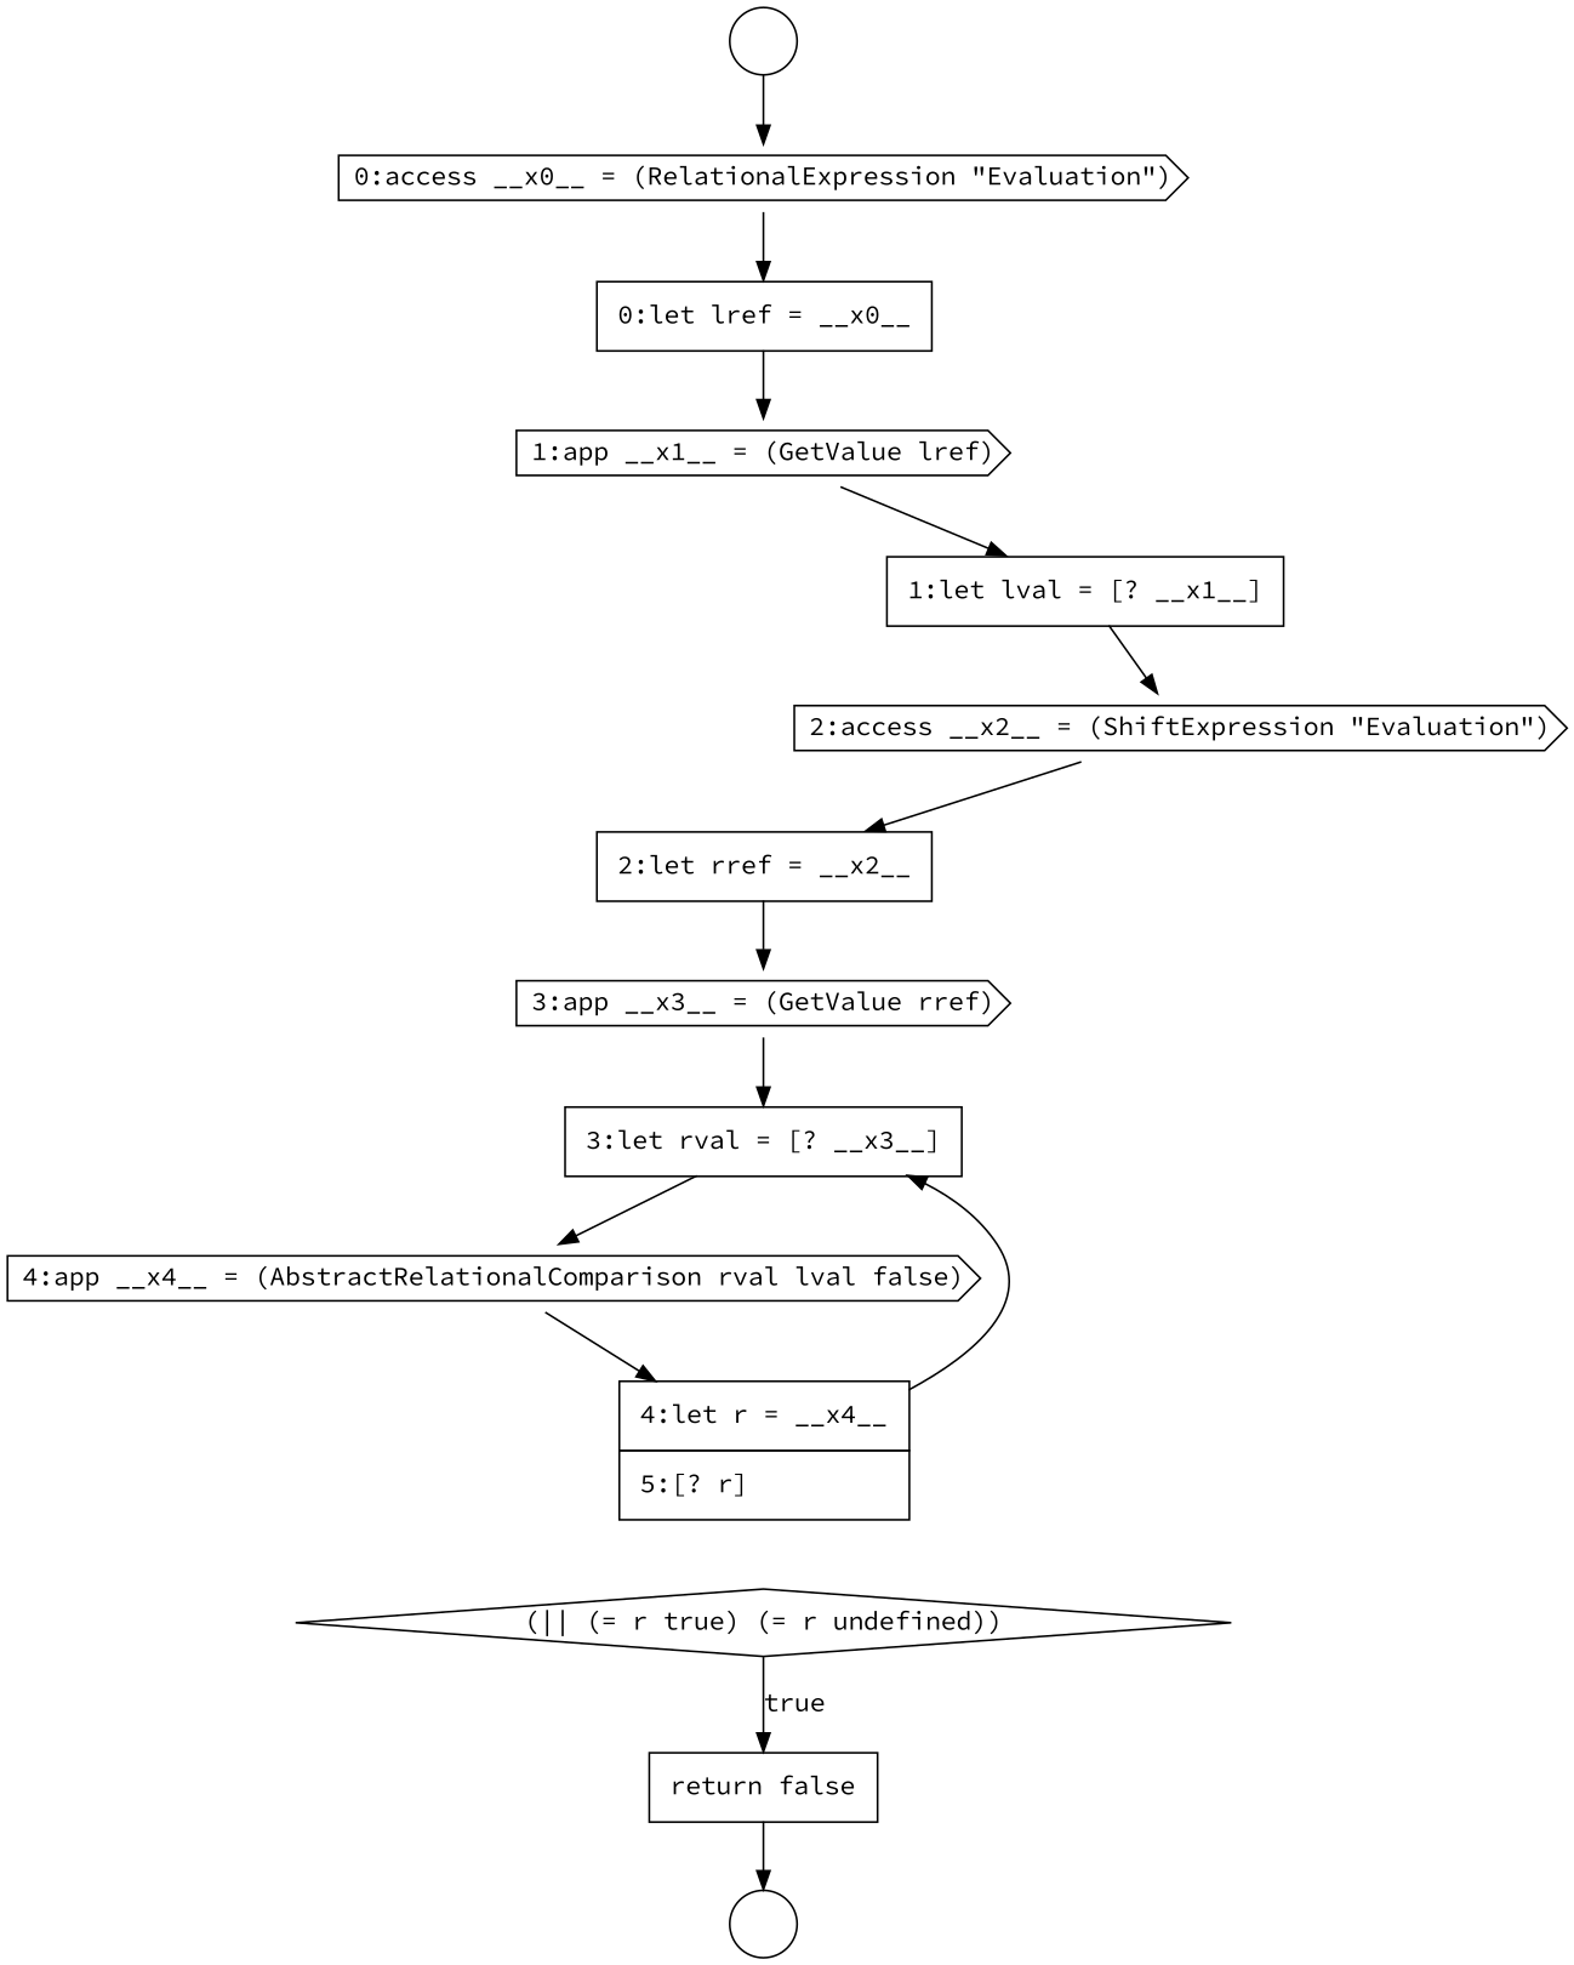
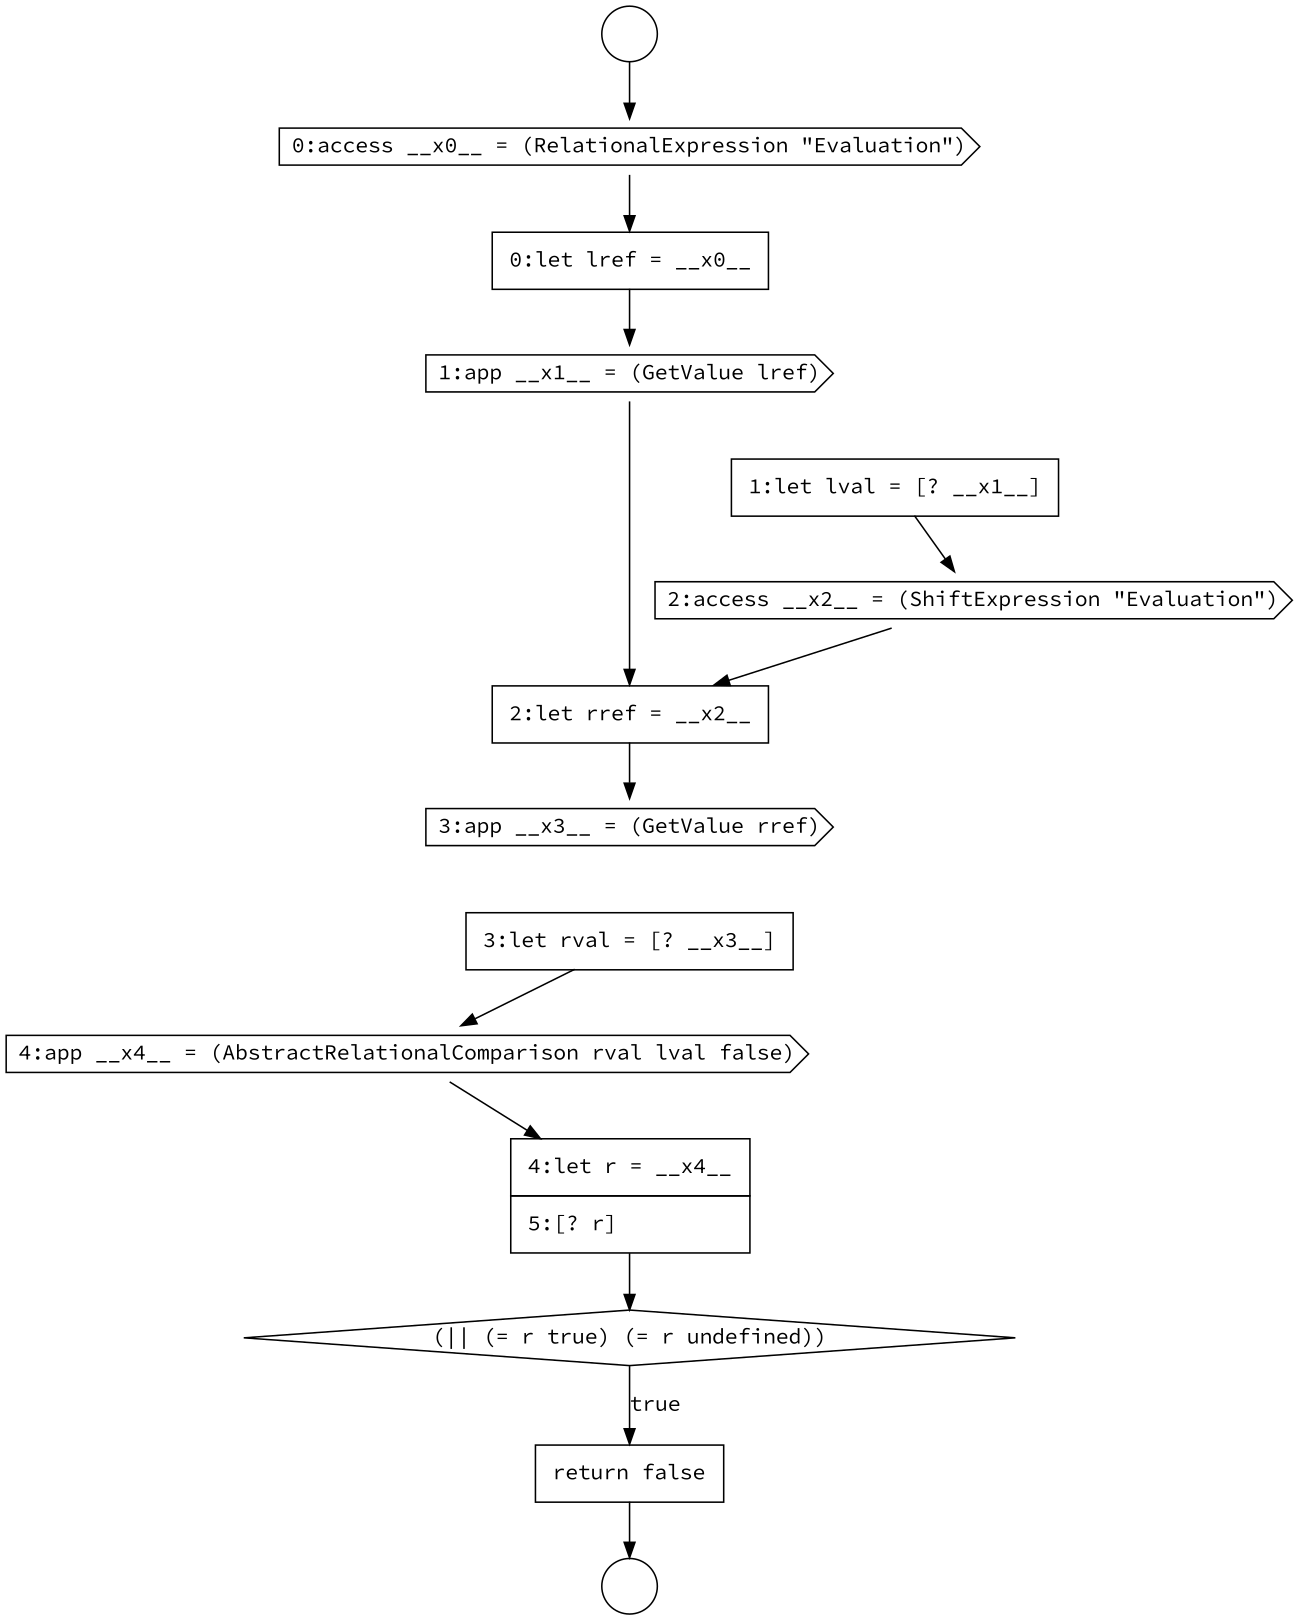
  digraph {
    fontname="Source Code Pro"
    node [color=black fillcolor=white fontname="Source Code Pro" shape=none style=filled]
    edge [color=black fontname="Source Code Pro"]
    n1 [label=<<font color="black">0:access __x0__ = (RelationalExpression &quot;Evaluation&quot;)</font>> shape=cds]
    n2 [label=<<font color="black">     <table border="0" cellborder="1" cellspacing="0" cellpadding="10">       <tr><td align="left">0:let lref = __x0__</td></tr>     </table>   </font>> margin=0]
    n3 [label=<<font color="black">1:app __x1__ = (GetValue lref)</font>> shape=cds]
    n4 [label=<<font color="black">2:access __x2__ = (ShiftExpression &quot;Evaluation&quot;)</font>> shape=cds]
    n5 [label=<<font color="black">     <table border="0" cellborder="1" cellspacing="0" cellpadding="10">       <tr><td align="left">2:let rref = __x2__</td></tr>     </table>   </font>> margin=0]
    n6 [label=<<font color="black">3:app __x3__ = (GetValue rref)</font>> shape=cds]
    n7 [label=<<font color="black">(|| (= r true) (= r undefined))</font>> shape=diamond]
    n8 [label=<<font color="black">     <table border="0" cellborder="1" cellspacing="0" cellpadding="10">       <tr><td align="left">return false</td></tr>     </table>   </font>> margin=0]
    n9 [label=" " shape=circle]
    n10 [label=<<font color="black">     <table border="0" cellborder="1" cellspacing="0" cellpadding="10">       <tr><td align="left">3:let rval = [? __x3__]</td></tr>     </table>   </font>> margin=0]
    n11 [label=<<font color="black">     <table border="0" cellborder="1" cellspacing="0" cellpadding="10">       <tr><td align="left">1:let lval = [? __x1__]</td></tr>     </table>   </font>> margin=0]
    n12 [label=" " shape=circle]
    n13 [label=<<font color="black">4:app __x4__ = (AbstractRelationalComparison rval lval false)</font>> shape=cds]
    n14 [label=<<font color="black">     <table border="0" cellborder="1" cellspacing="0" cellpadding="10">       <tr><td align="left">4:let r = __x4__</td></tr>       <tr><td align="left">5:[? r]</td></tr>     </table>   </font>> margin=0]
    n1 -> n2
    n2 -> n3
-   n3 -> n11
+   n3 -> n5
    n4 -> n5
    n5 -> n6
-   n6 -> n10
    n7 -> n8 [label=<<font color="black">true</font>>]
    n8 -> n9
    n10 -> n13
    n11 -> n4
    n12 -> n1
    n13 -> n14
-   n14 -> n10
+   n14 -> n7
  }
